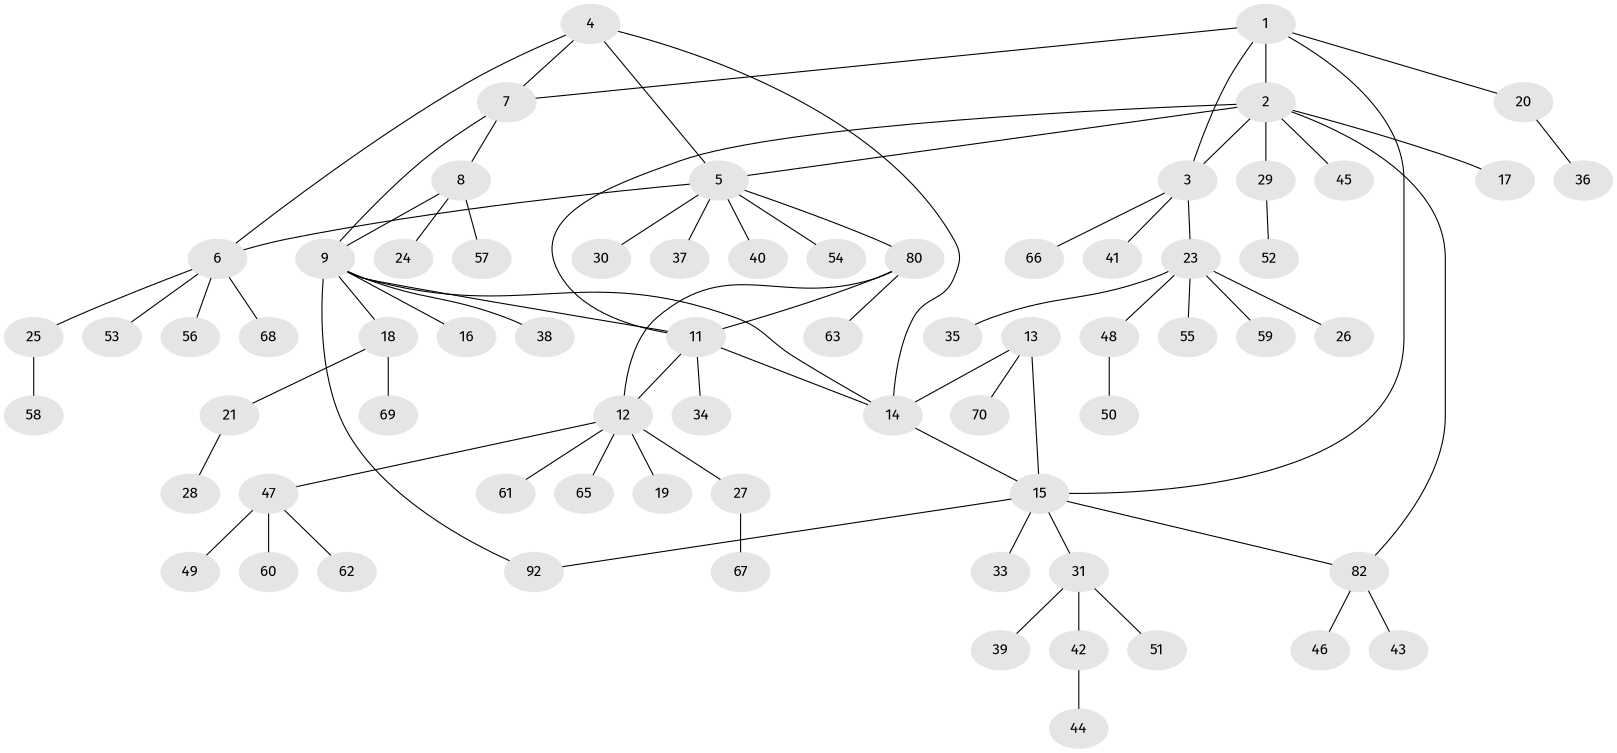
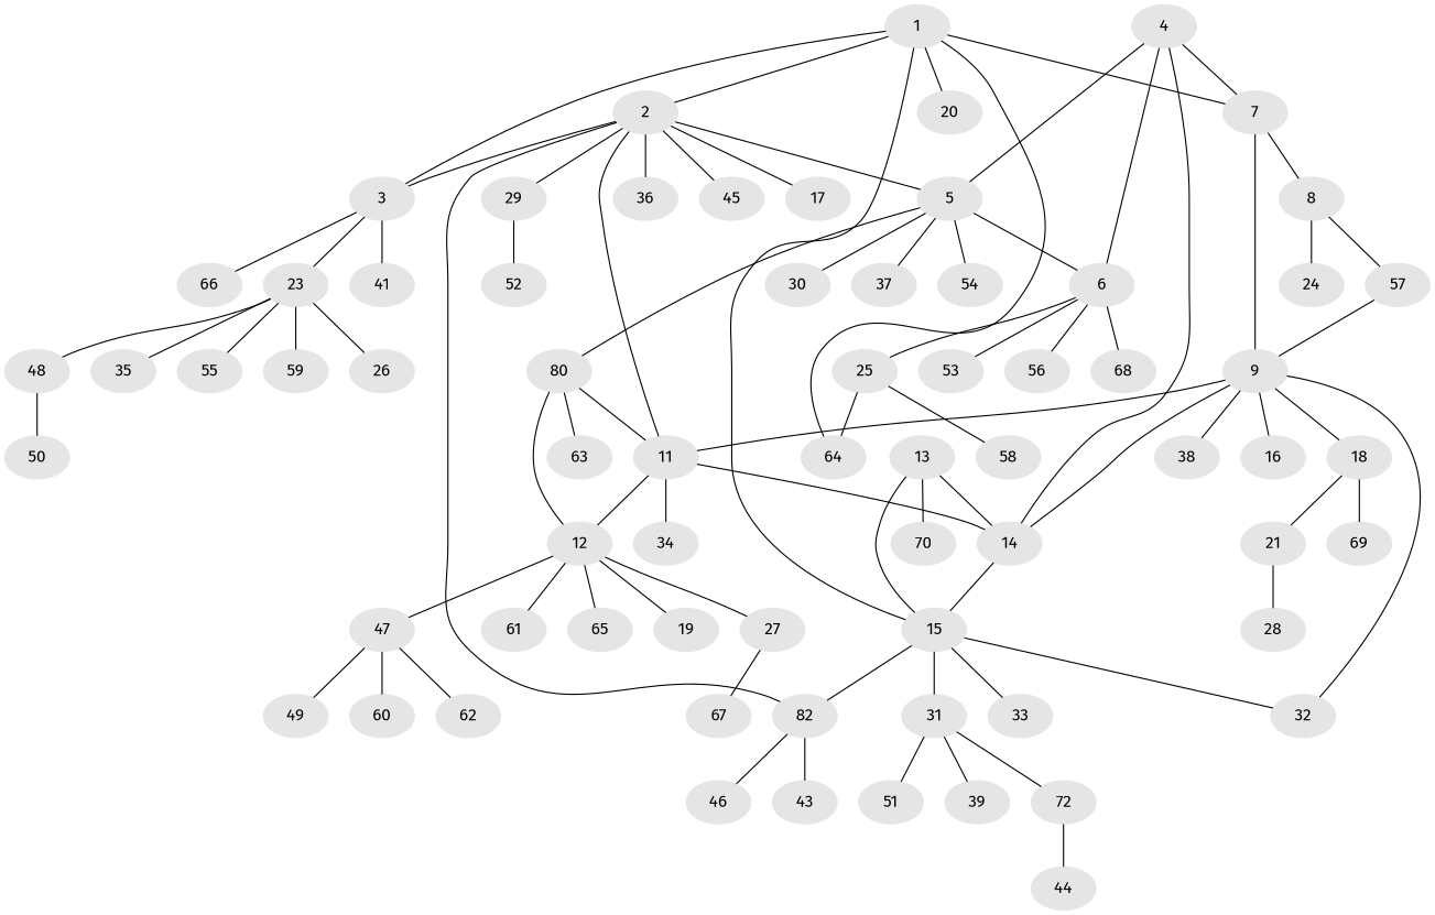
  graph {
    fontname="Fira Sans"
    node [color=gray90 fontname="Fira Sans" style=filled]
    edge [fontname="Fira Sans"]
    1
    2
    3
    7
    15
    20
+   64
    5
    11
    17
    n11 [label=82]
    29
    36
    45
    23
    41
    66
    8
    9
-   32 [label=92]
+   32
    31
    33
    6
    n24 [label=80]
    30
    37
-   40
    54
    14
    12
    34
    43
    46
    52
    26
    35
    48
    55
    59
    4
    25
    53
    56
    68
    63
    58
    24
    57
    16
    18
    38
    21
    69
    19
    27
    47
    61
    65
    67
    49
    60
    62
    13
    70
    39
-   42
+   42 [label=72]
    51
    28
    50
    44
    1 -- 2
    1 -- 3
    1 -- 7
    1 -- 15
    1 -- 20
+   1 -- 64
    2 -- 3
    2 -- 5
    2 -- 11
    2 -- 17
    2 -- n11
    2 -- 29
-   20 -- 36
+   2 -- 36
    2 -- 45
    3 -- 23
    3 -- 41
    3 -- 66
    7 -- 8
    7 -- 9
    15 -- n11
    15 -- 32
    15 -- 31
    15 -- 33
    5 -- 6
    5 -- n24
    5 -- 30
    5 -- 37
-   5 -- 40
    5 -- 54
    11 -- 14
    11 -- 12
    11 -- 34
    n11 -- 43
    n11 -- 46
    29 -- 52
    23 -- 26
    23 -- 35
    23 -- 48
    23 -- 55
    23 -- 59
-   8 -- 9
+   57 -- 9
    8 -- 24
    8 -- 57
    9 -- 11
    9 -- 32
    9 -- 14
    9 -- 16
    9 -- 18
    9 -- 38
    31 -- 39
    31 -- 42
    31 -- 51
    6 -- 25
    6 -- 53
    6 -- 56
    6 -- 68
    n24 -- 11
    n24 -- 12
    n24 -- 63
    14 -- 15
    12 -- 19
    12 -- 27
    12 -- 47
    12 -- 61
    12 -- 65
    48 -- 50
    4 -- 7
    4 -- 5
    4 -- 6
    4 -- 14
+   25 -- 64
    25 -- 58
    18 -- 21
    18 -- 69
    21 -- 28
    27 -- 67
    47 -- 49
    47 -- 60
    47 -- 62
    13 -- 15
    13 -- 14
    13 -- 70
    42 -- 44
  }
